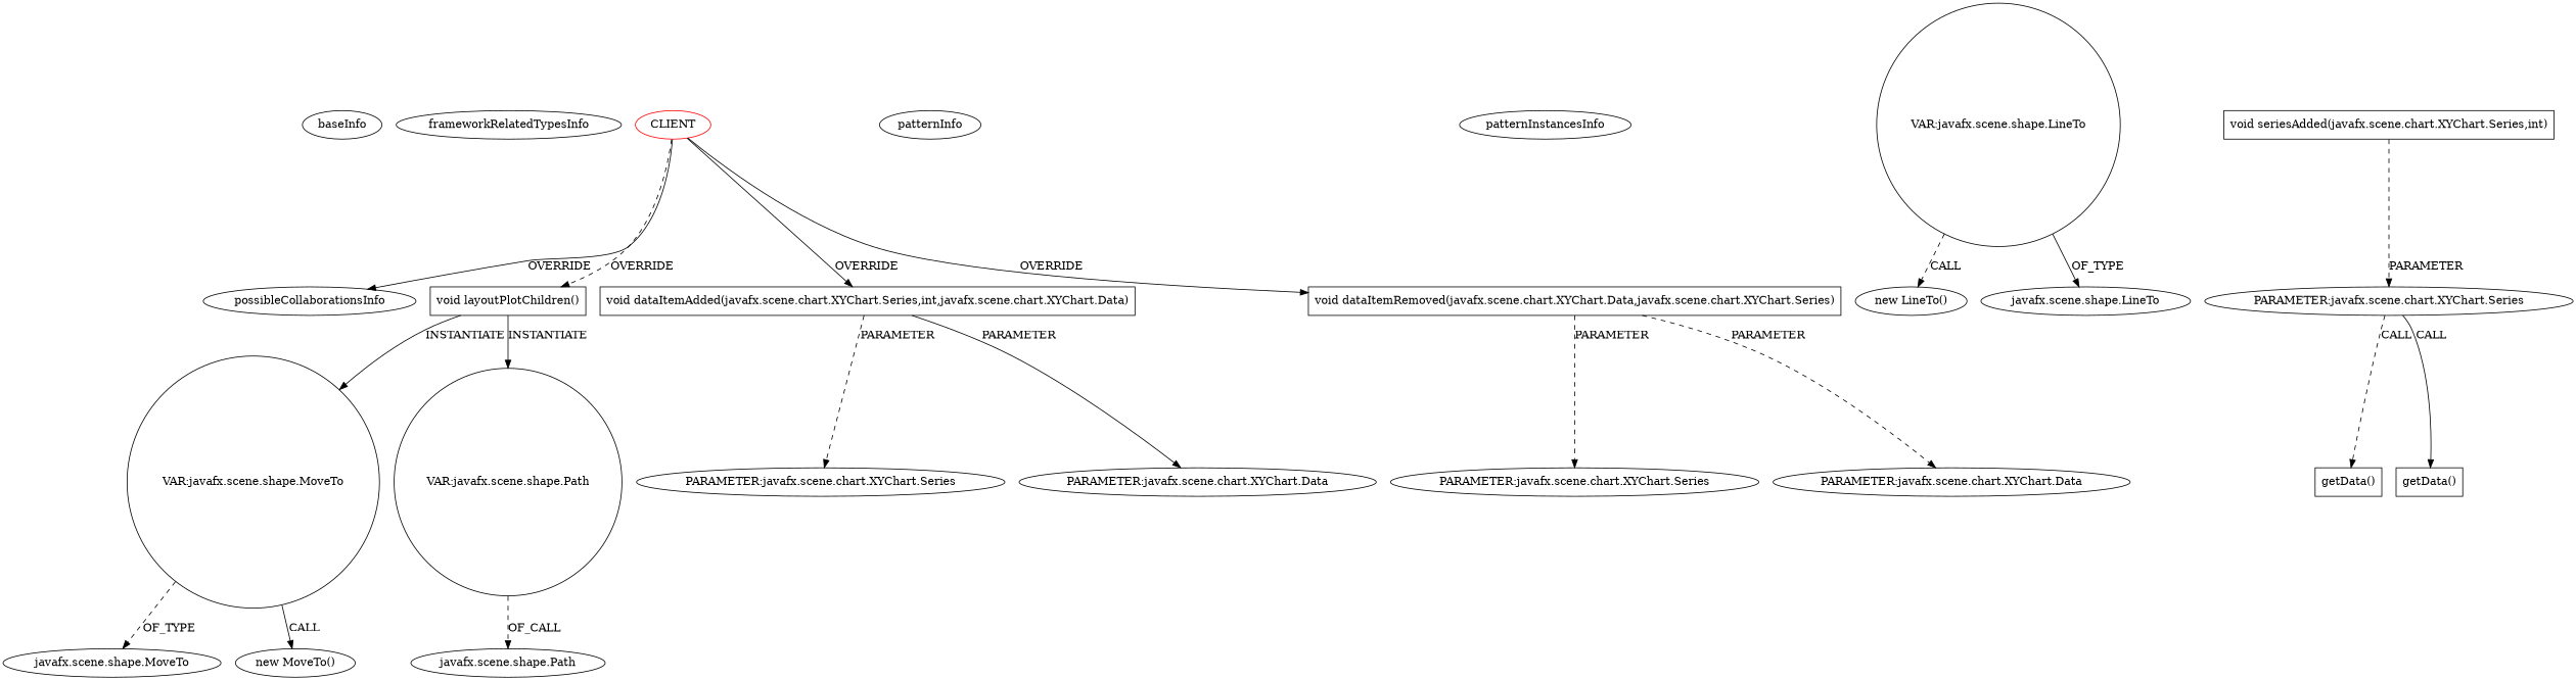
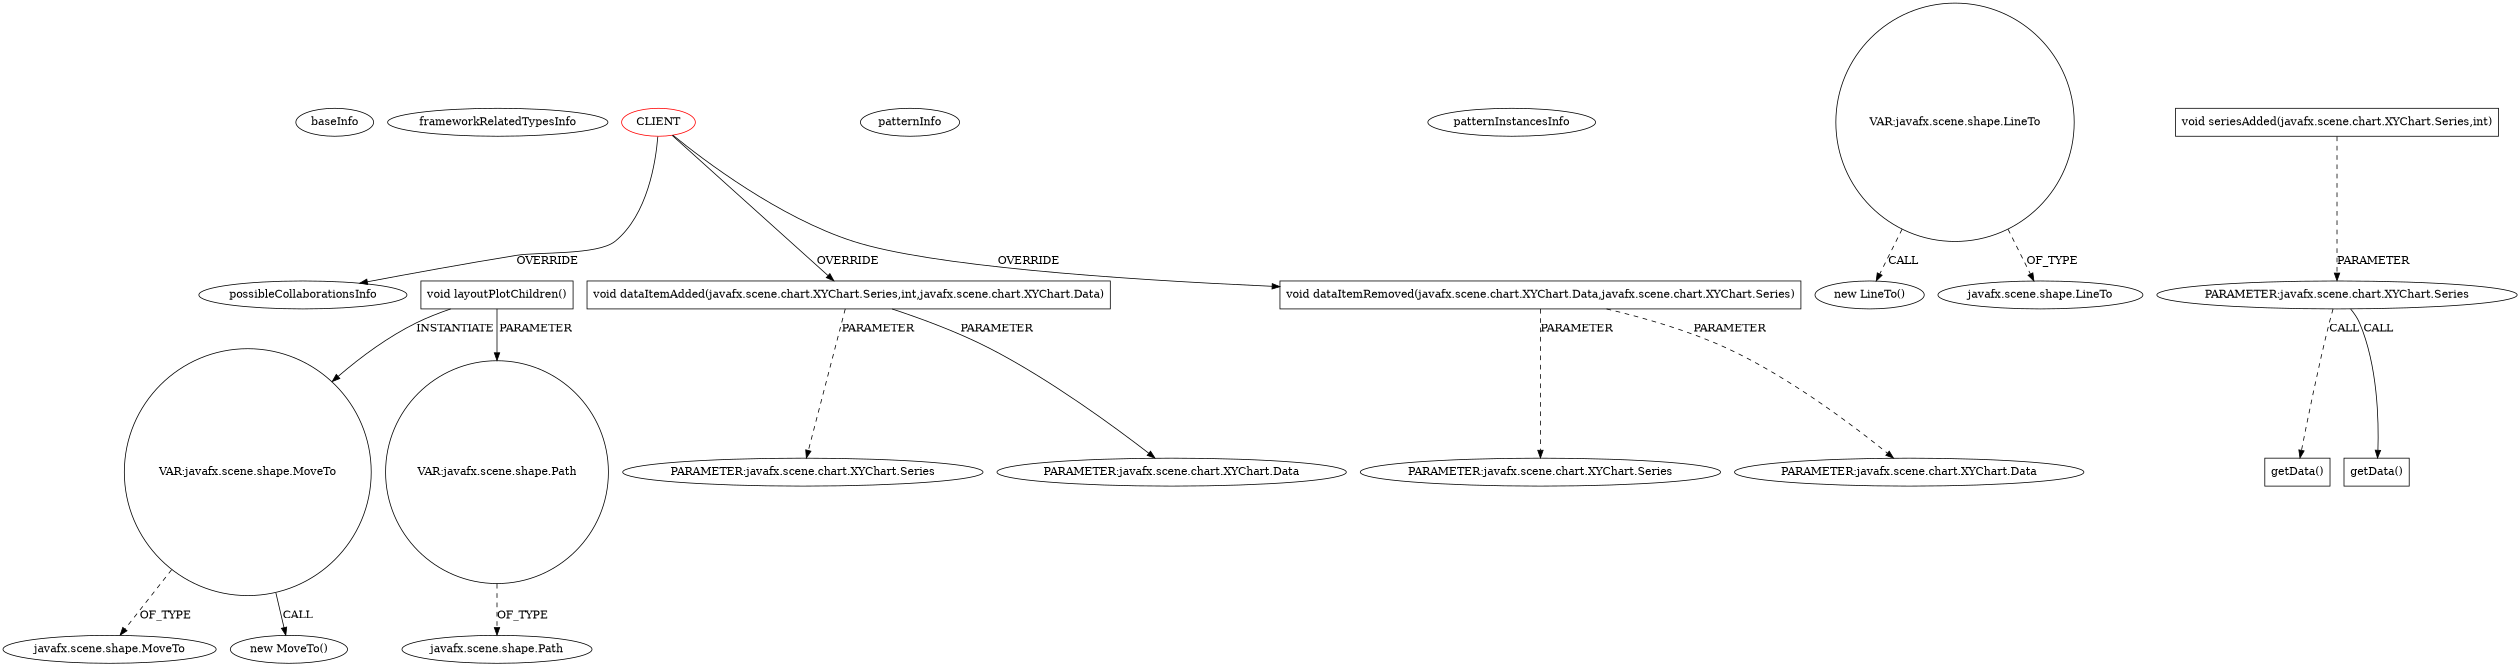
  digraph {
    node [isFrameworkType=false]
    edge [style=dashed]
    baseInfo [category=pattern graphId=3684 isAnonymous=false possibleRelation=false isFrameworkType=""]
    frameworkRelatedTypesInfo [isFrameworkType=""]
    possibleCollaborationsInfo [isFrameworkType=""]
    patternInfo [frequency=2.0 patternRootClient=0 isFrameworkType=""]
    patternInstancesInfo [0="LichuanLu-ShunUI-FX~/LichuanLu-ShunUI-FX/ShunUI-FX-master/src/view/chart/StackedBarChart.java~StackedBarChart~811" 1="TomaszKorecki-InvestorAssistant~/TomaszKorecki-InvestorAssistant/InvestorAssistant-master/Investor's assistant/src/investor/charts/CandleChart.java~CandleStickChart~1473" isFrameworkType=""]
    n6 [label="javafx.scene.shape.MoveTo" vertexType=FRAMEWORK_CLASS_TYPE]
    n7 [label="VAR:javafx.scene.shape.MoveTo" shape=circle vertexType=VARIABLE_EXPRESION]
    n8 [label="new MoveTo()" vertexType=CONSTRUCTOR_CALL]
    n9 [label="void layoutPlotChildren()" shape=box vertexType=OVERRIDING_METHOD_DECLARATION]
    n10 [label="VAR:javafx.scene.shape.Path" shape=circle vertexType=VARIABLE_EXPRESION]
    n11 [label="javafx.scene.shape.Path" vertexType=FRAMEWORK_CLASS_TYPE]
    n12 [label="VAR:javafx.scene.shape.LineTo" shape=circle vertexType=VARIABLE_EXPRESION]
    n13 [label="new LineTo()" vertexType=CONSTRUCTOR_CALL]
    n14 [label="javafx.scene.shape.LineTo" vertexType=FRAMEWORK_CLASS_TYPE]
    n15 [color=red label=CLIENT vertexType=ROOT_CLIENT_CLASS_DECLARATION]
    n16 [label="void dataItemAdded(javafx.scene.chart.XYChart.Series,int,javafx.scene.chart.XYChart.Data)" shape=box vertexType=OVERRIDING_METHOD_DECLARATION]
    n17 [label="void dataItemRemoved(javafx.scene.chart.XYChart.Data,javafx.scene.chart.XYChart.Series)" shape=box vertexType=OVERRIDING_METHOD_DECLARATION]
    n18 [label="PARAMETER:javafx.scene.chart.XYChart.Series" vertexType=PARAMETER_DECLARATION]
    n19 [label="PARAMETER:javafx.scene.chart.XYChart.Data" vertexType=PARAMETER_DECLARATION]
    n20 [label="void seriesAdded(javafx.scene.chart.XYChart.Series,int)" shape=box vertexType=OVERRIDING_METHOD_DECLARATION]
    n21 [label="PARAMETER:javafx.scene.chart.XYChart.Series" vertexType=PARAMETER_DECLARATION]
    n22 [label="PARAMETER:javafx.scene.chart.XYChart.Series" vertexType=PARAMETER_DECLARATION]
    n23 [label="PARAMETER:javafx.scene.chart.XYChart.Data" vertexType=PARAMETER_DECLARATION]
    n24 [label="getData()" shape=box vertexType=INSIDE_CALL]
    n25 [label="getData()" shape=box vertexType=INSIDE_CALL]
    n7 -> n6 [label=OF_TYPE]
    n7 -> n8 [label=CALL style=solid]
    n9 -> n7 [label=INSTANTIATE style=solid]
-   n9 -> n10 [label=INSTANTIATE style=solid]
-   n10 -> n11 [label=OF_CALL]
+   n9 -> n10 [label=PARAMETER style=solid]
+   n10 -> n11 [label=OF_TYPE]
    n12 -> n13 [label=CALL]
-   n12 -> n14 [label=OF_TYPE style=solid]
+   n12 -> n14 [label=OF_TYPE]
    n15 -> possibleCollaborationsInfo [label=OVERRIDE style=solid]
-   n15 -> n9 [label=OVERRIDE]
    n15 -> n16 [label=OVERRIDE style=solid]
    n15 -> n17 [label=OVERRIDE style=solid]
    n16 -> n18 [label=PARAMETER]
    n16 -> n19 [label=PARAMETER style=solid]
    n17 -> n22 [label=PARAMETER]
    n17 -> n23 [label=PARAMETER]
    n20 -> n21 [label=PARAMETER]
    n21 -> n24 [label=CALL]
    n21 -> n25 [label=CALL style=solid]
  }
